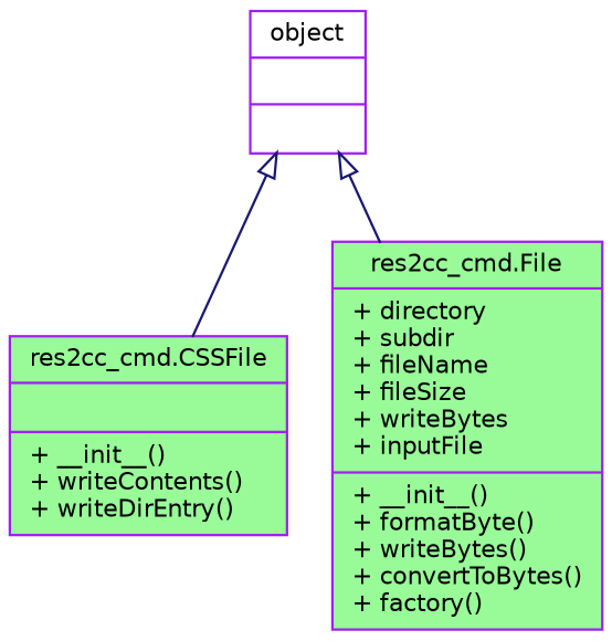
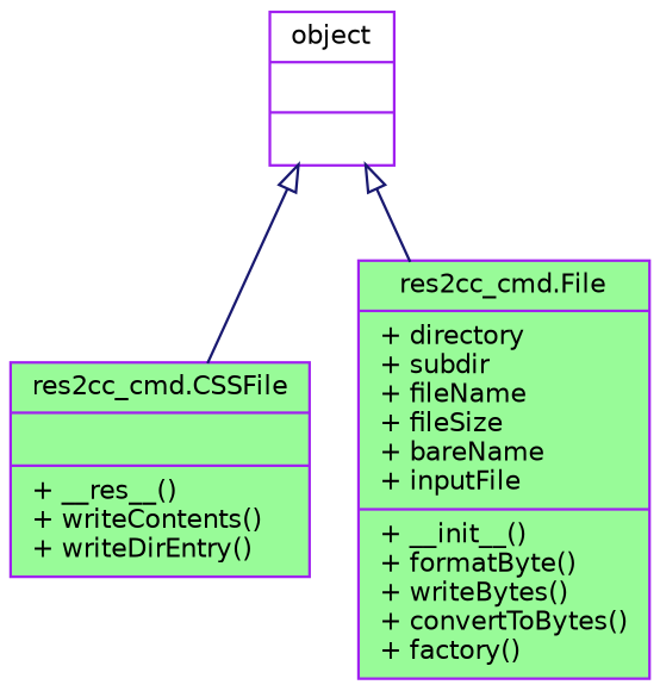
  digraph {
    node [color=purple fillcolor=palegreen fontname=Helvetica fontsize=10 shape=record style=filled]
    edge [arrowtail=onormal color=midnightblue dir=back fontname=Helvetica fontsize=10 labelfontname=Helvetica labelfontsize=10 style=solid]
-   n1 [fontcolor=black height=0.2 label="{res2cc_cmd.CSSFile\n||+ __init__()\l+ writeContents()\l+ writeDirEntry()\l}" width=0.4]
-   n2 [height=0.2 label="{res2cc_cmd.File\n|+ directory\l+ subdir\l+ fileName\l+ fileSize\l+ writeBytes\l+ inputFile\l|+ __init__()\l+ formatByte()\l+ writeBytes()\l+ convertToBytes()\l+ factory()\l}" width=0.4]
+   n1 [fontcolor=black height=0.2 label="{res2cc_cmd.CSSFile\n||+ __res__()\l+ writeContents()\l+ writeDirEntry()\l}" width=0.4]
+   n2 [height=0.2 label="{res2cc_cmd.File\n|+ directory\l+ subdir\l+ fileName\l+ fileSize\l+ bareName\l+ inputFile\l|+ __init__()\l+ formatByte()\l+ writeBytes()\l+ convertToBytes()\l+ factory()\l}" width=0.4]
    n3 [fillcolor=white height=0.2 label="{object\n||}" width=0.4]
    n3 -> n1
    n3 -> n2
  }
